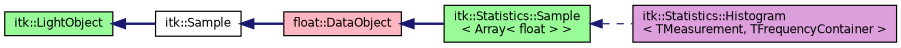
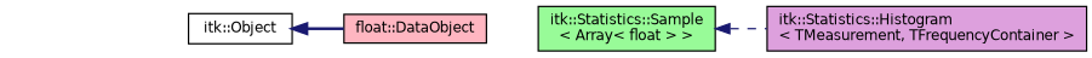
  digraph {
    rankdir=LR
    node [color=black fillcolor=palegreen fontname=Helvetica fontsize=10 shape=record style=filled]
    edge [color=midnightblue dir=back fontname=Helvetica fontsize=10 labelfontname=Helvetica labelfontsize=10 style=bold]
    n1 [fillcolor=plum fontcolor=black height=0.2 label="itk::Statistics::Histogram\l\< TMeasurement, TFrequencyContainer \>" width=0.4]
    n2 [height=0.2 label="itk::Statistics::Sample\l\< Array\< float \> \>" width=0.4]
    n3 [fillcolor=lightpink height=0.2 label="float::DataObject" width=0.4]
-   n4 [fillcolor=white height=0.2 label="itk::Sample" width=0.4]
-   n5 [height=0.2 label="itk::LightObject" width=0.4]
+   n4 [fillcolor=white height=0.2 label="itk::Object" width=0.4]
    n2 -> n1 [style=dashed]
-   n3 -> n2
    n4 -> n3
-   n5 -> n4
  }
